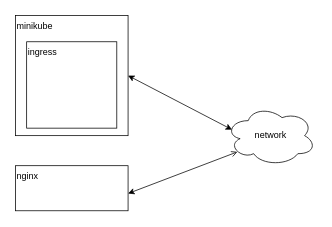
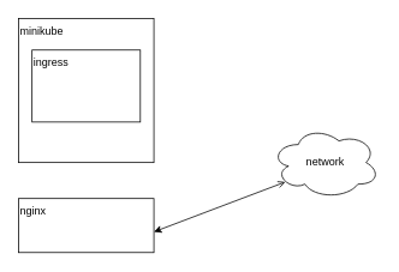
  <mxCell id="0" />
  <mxCell id="1" parent="0" />
  <mxCell id="2" value="&lt;div&gt;&lt;span&gt;minikube&lt;/span&gt;&lt;/div&gt;" style="rounded=0;whiteSpace=wrap;html=1;align=left;horizontal=1;verticalAlign=top;" vertex="1" parent="1"><mxGeometry x="20" y="20" width="150" height="160" as="geometry" /></mxCell>
  <mxCell id="3" value="nginx" style="rounded=0;whiteSpace=wrap;html=1;align=left;verticalAlign=top;" vertex="1" parent="1"><mxGeometry x="20" y="220" width="150" height="60" as="geometry" /></mxCell>
  <mxCell id="4" value="network" style="ellipse;shape=cloud;whiteSpace=wrap;html=1;" vertex="1" parent="1"><mxGeometry x="300" y="140" width="120" height="80" as="geometry" /></mxCell>
- <mxCell id="5" value="" style="endArrow=classic;startArrow=classic;html=1;rounded=0;entryX=0.07;entryY=0.4;entryDx=0;entryDy=0;entryPerimeter=0;exitX=1;exitY=0.5;exitDx=0;exitDy=0;" edge="1" parent="1" source="2" target="4"><mxGeometry width="50" height="50" relative="1" as="geometry"><mxPoint x="230" y="440" as="sourcePoint" /><mxPoint x="280" y="390" as="targetPoint" /></mxGeometry></mxCell>
  <mxCell id="6" value="" style="endArrow=open;startArrow=classic;html=1;rounded=0;entryX=0.13;entryY=0.77;entryDx=0;entryDy=0;entryPerimeter=0;exitX=1;exitY=0.617;exitDx=0;exitDy=0;exitPerimeter=0;" edge="1" parent="1" source="3" target="4"><mxGeometry width="50" height="50" relative="1" as="geometry"><mxPoint x="250" y="350" as="sourcePoint" /><mxPoint x="310" y="300" as="targetPoint" /></mxGeometry></mxCell>
- <mxCell id="7" value="ingress" style="rounded=0;whiteSpace=wrap;html=1;verticalAlign=top;align=left;" vertex="1" parent="1"><mxGeometry x="35" y="55" width="120" height="115" as="geometry" /></mxCell>
+ <mxCell id="7" value="ingress" style="rounded=0;whiteSpace=wrap;html=1;verticalAlign=top;align=left;" vertex="1" parent="1"><mxGeometry x="35" y="55" width="120" height="80" as="geometry" /></mxCell>
